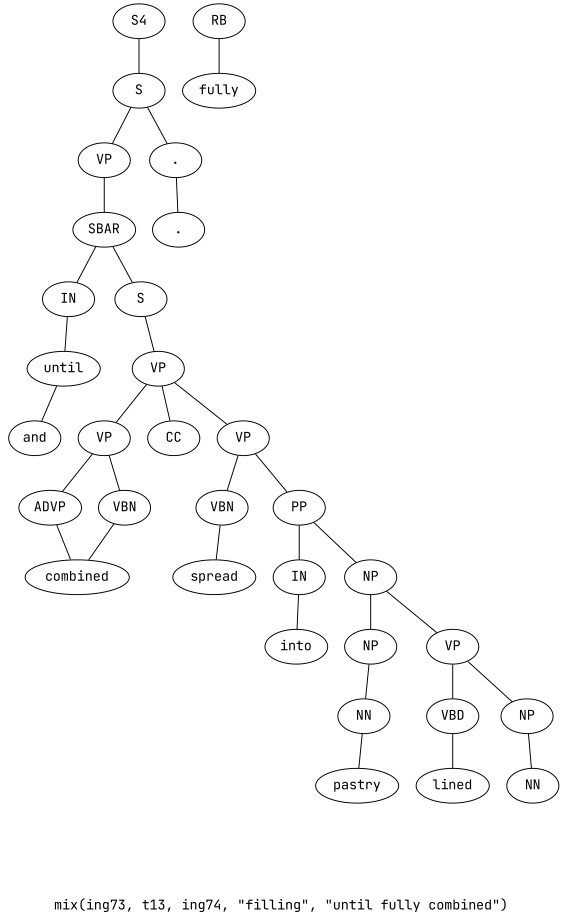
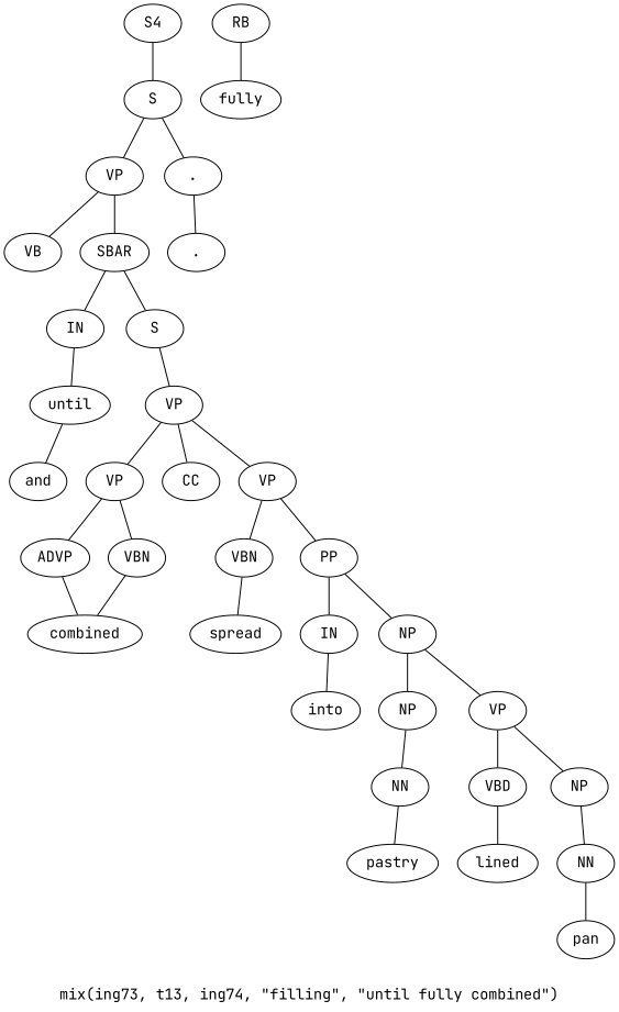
  graph {
    fontname="JetBrains Mono"
    label="mix(ing73, t13, ing74, \"filling\", \"until fully combined\")"
    node [fontname="JetBrains Mono"]
    edge [fontname="JetBrains Mono"]
    n1 [label=S4]
    n2 [label=S]
    n3 [label=VP]
    n4 [label="."]
+   n5 [label=VB]
    n6 [label=SBAR]
    n7 [label="."]
    n8 [label=IN]
    n9 [label=S]
    n10 [label=until]
    n11 [label=VP]
    n12 [label=and]
    n13 [label=VP]
    n14 [label=CC]
    n15 [label=VP]
    n16 [label=ADVP]
    n17 [label=VBN]
    n18 [label=VBN]
    n19 [label=PP]
    n20 [label=combined]
    n21 [label=RB]
    n22 [label=fully]
    n23 [label=spread]
    n24 [label=IN]
    n25 [label=NP]
    n26 [label=into]
    n27 [label=NP]
    n28 [label=VP]
    n29 [label=NN]
    n30 [label=VBD]
    n31 [label=NP]
    n32 [label=pastry]
    n33 [label=lined]
    n34 [label=NN]
+   n35 [label=pan]
    n1 -- n2
    n2 -- n3
    n2 -- n4
+   n3 -- n5
    n3 -- n6
    n4 -- n7
    n6 -- n8
    n6 -- n9
    n8 -- n10
    n9 -- n11
    n10 -- n12
    n11 -- n13
    n11 -- n14
    n11 -- n15
    n13 -- n16
    n13 -- n17
    n15 -- n18
    n15 -- n19
    n16 -- n20
    n17 -- n20
    n18 -- n23
    n19 -- n24
    n19 -- n25
    n21 -- n22
    n24 -- n26
    n25 -- n27
    n25 -- n28
    n27 -- n29
    n28 -- n30
    n28 -- n31
    n29 -- n32
    n30 -- n33
    n31 -- n34
+   n34 -- n35
  }
